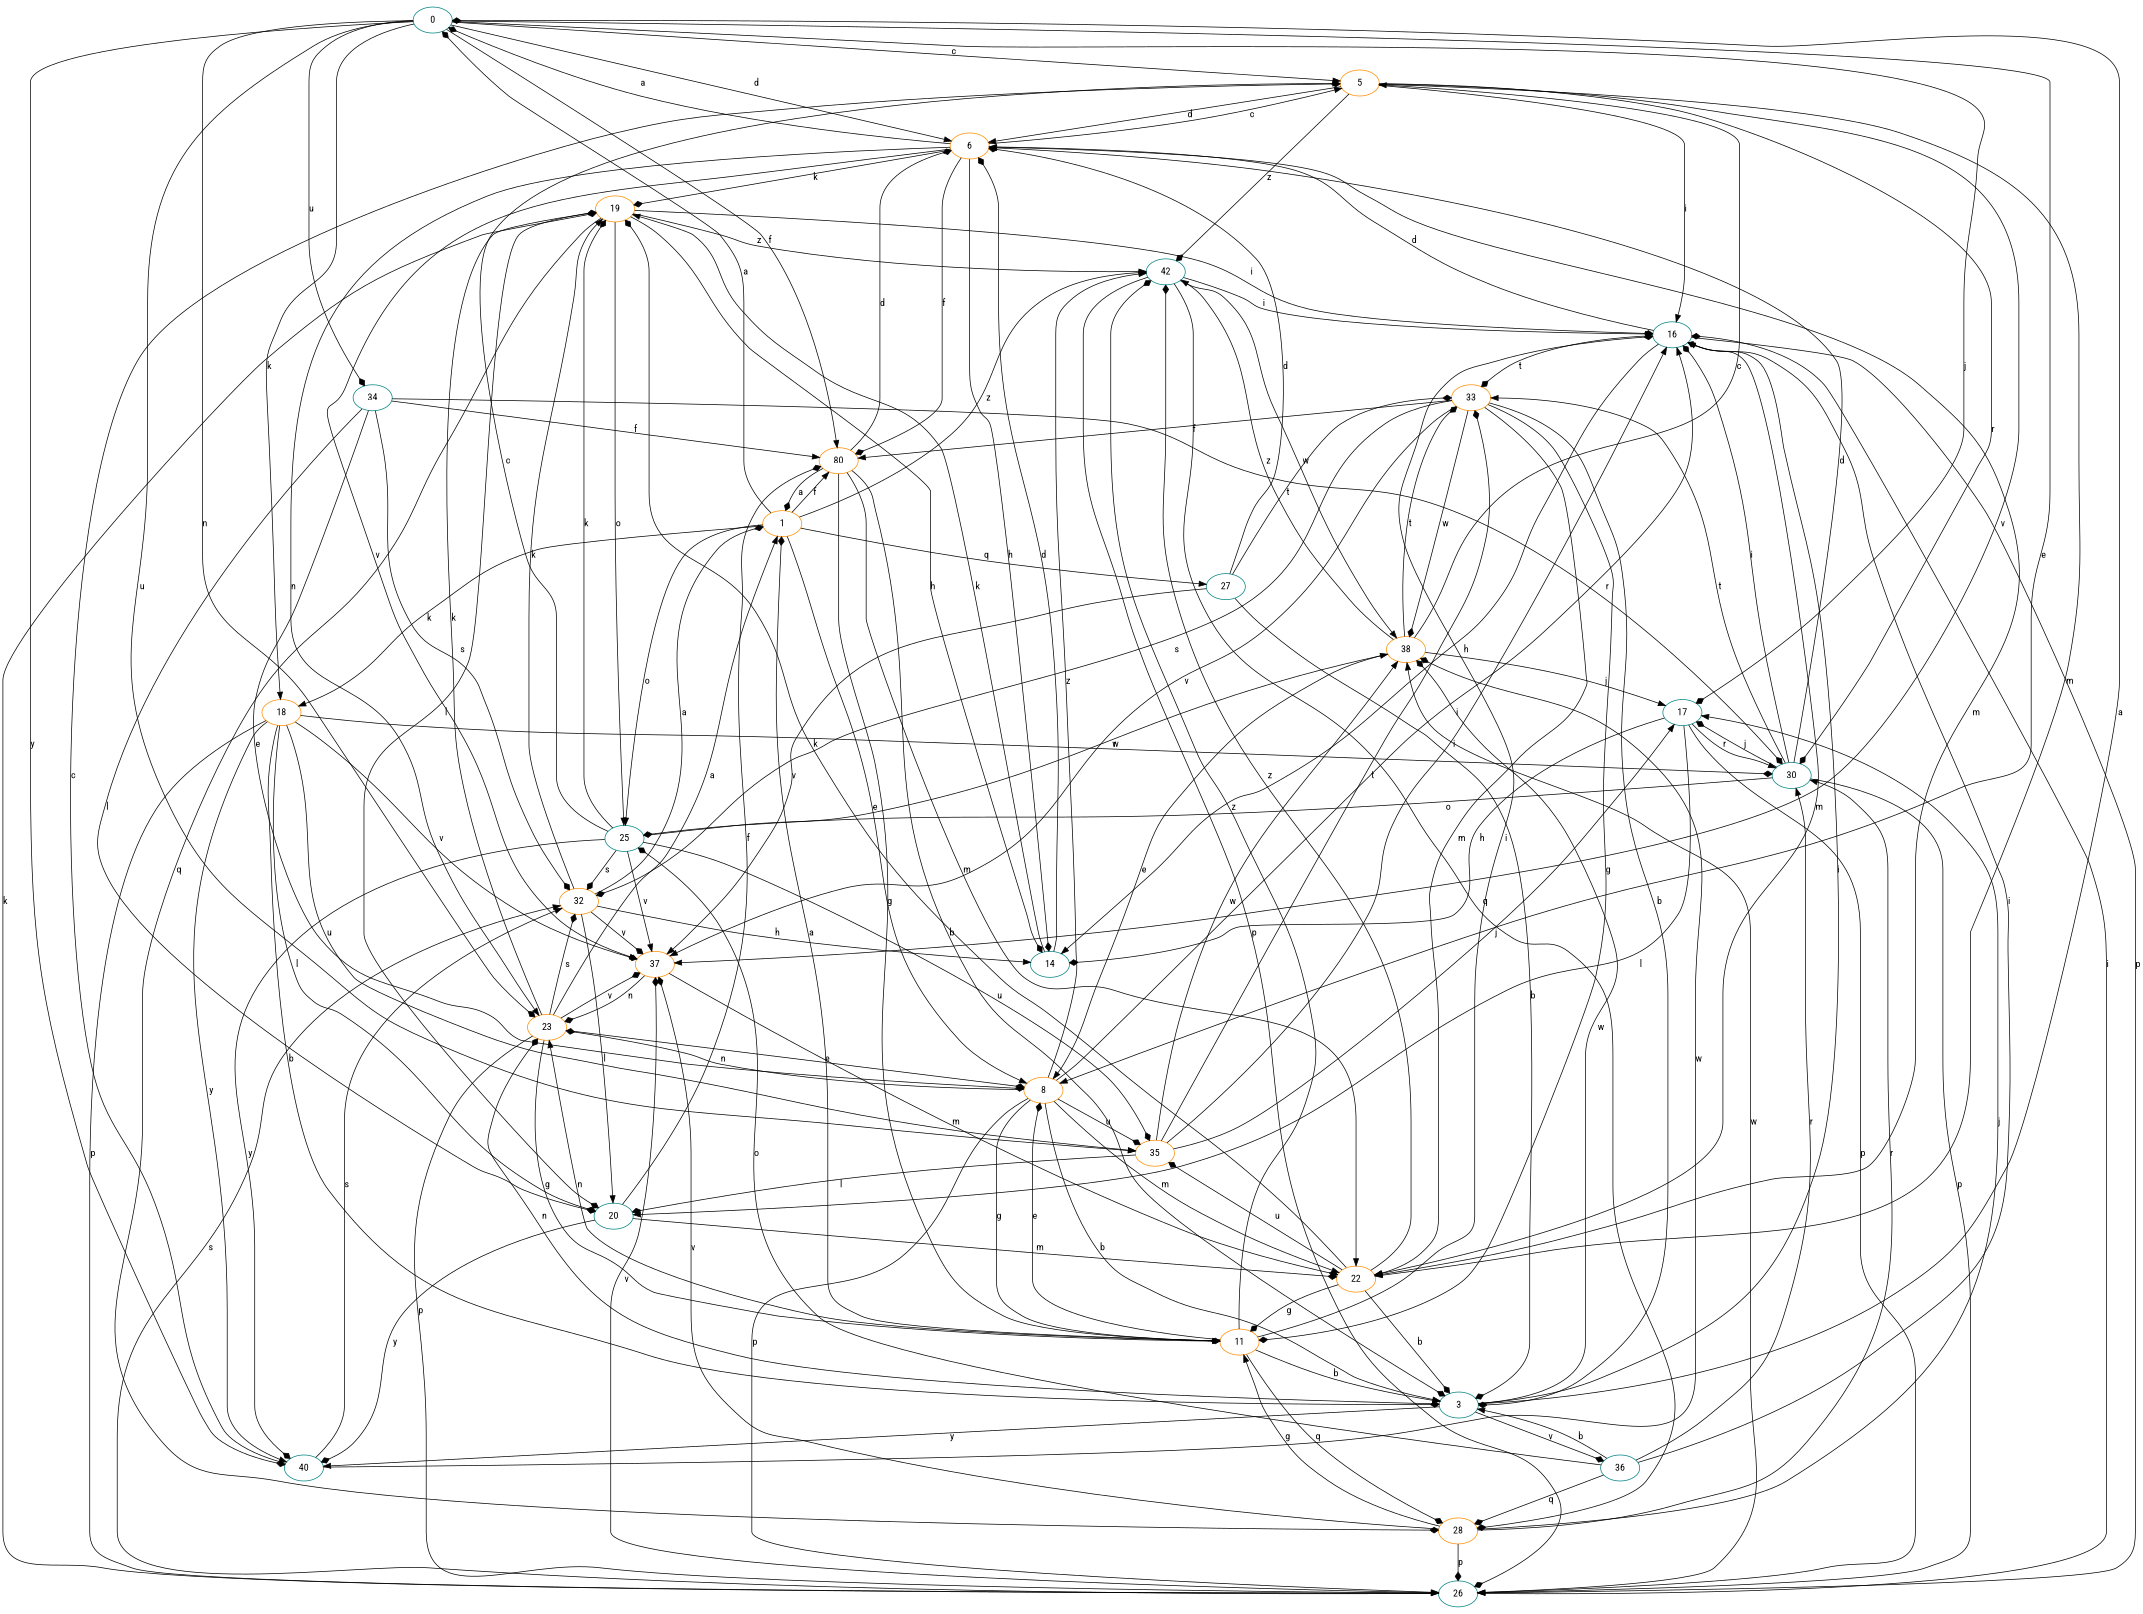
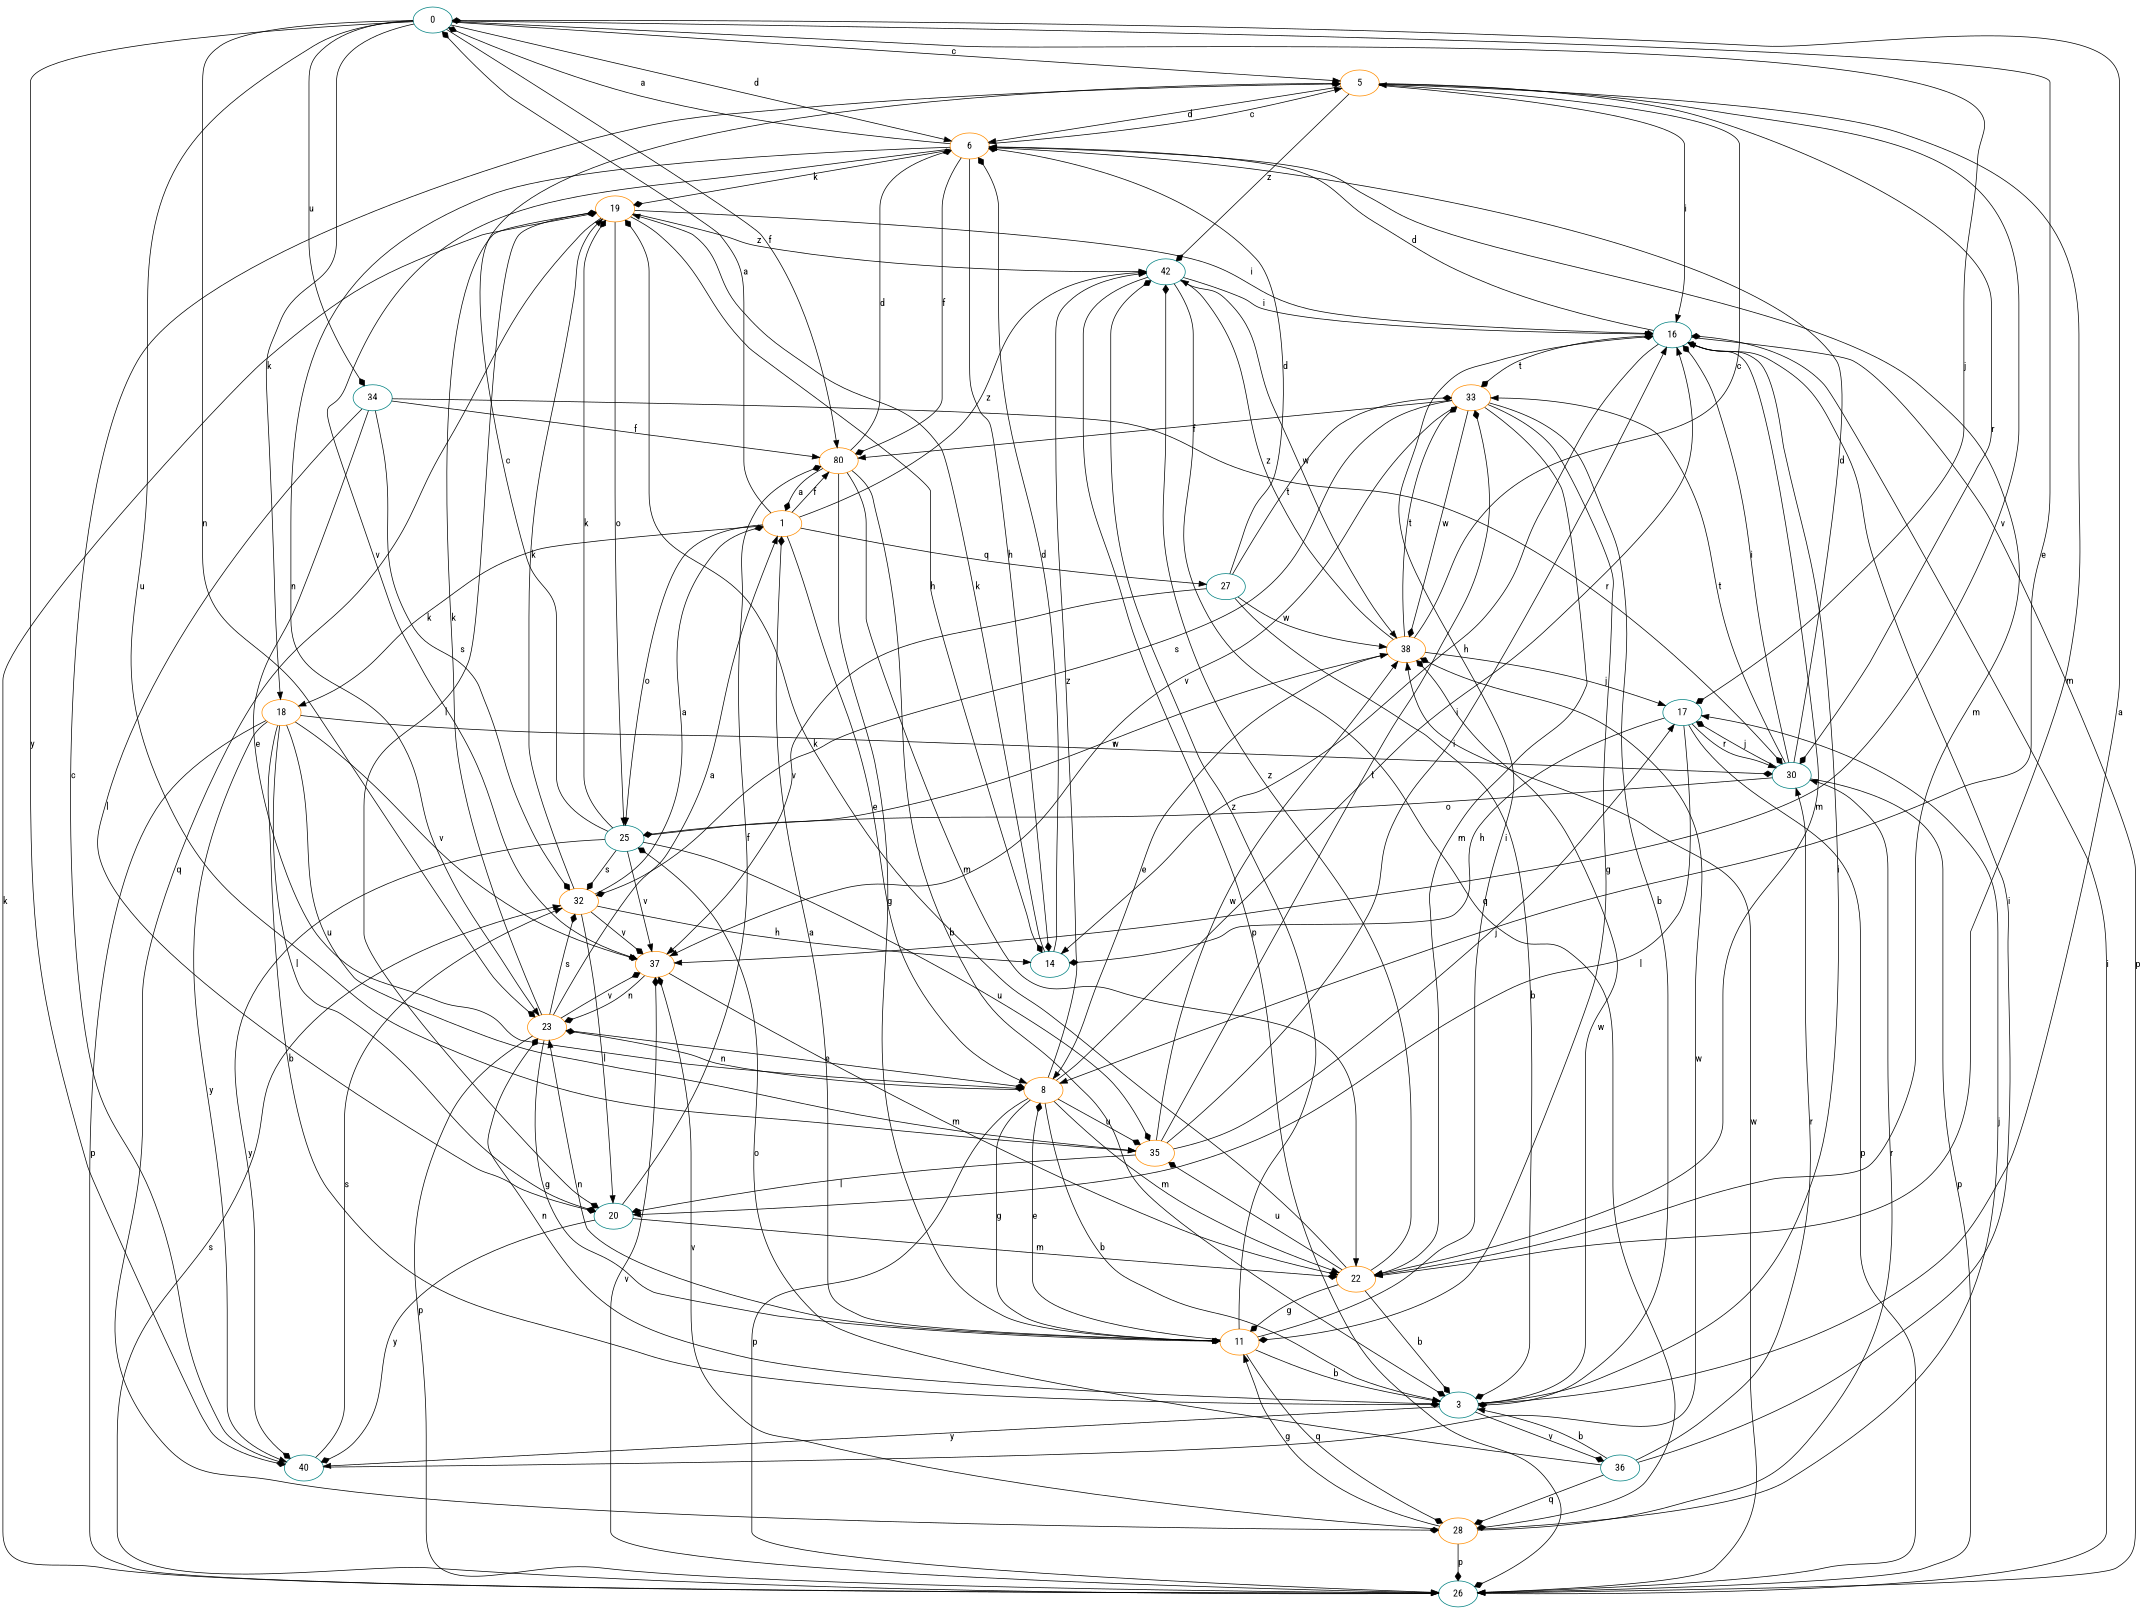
  strict digraph {
    fontname="Roboto Condensed"
    node [color=darkorange fontname="Roboto Condensed"]
    edge [arrowhead=diamond fontname="Roboto Condensed"]
    0 [color=teal]
    5
    6
    8
    n5 [label=80]
    17 [color=teal]
    18
    23
    34 [color=teal]
    35
    40 [color=teal]
    42 [color=teal]
    16 [color=teal]
    22
    30 [color=teal]
    37
    14 [color=teal]
    19
    3 [color=teal]
    11
    26 [color=teal]
    1
    20 [color=teal]
    32
    38
    33
    25 [color=teal]
    27 [color=teal]
    28
    36 [color=teal]
    0 -> 5 [arrowhead=normal label=c]
    0 -> 6 [arrowhead=normal label=d]
    0 -> 8 [arrowhead=normal label=e]
    0 -> n5 [arrowhead=normal label=f]
    0 -> 17 [label=j]
    0 -> 18 [arrowhead=normal label=k]
    0 -> 23 [label=n]
    0 -> 34 [label=u]
    0 -> 35 [arrowhead=normal label=u]
    0 -> 40 [label=y]
    5 -> 6 [arrowhead=normal label=d]
    5 -> 42 [label=z]
    5 -> 16 [arrowhead=normal label=i]
    5 -> 22 [arrowhead=normal label=m]
    5 -> 30 [label=r]
    5 -> 37 [arrowhead=normal label=v]
    6 -> 0 [label=a]
    6 -> 5 [arrowhead=normal label=c]
    6 -> n5 [label=f]
    6 -> 23 [arrowhead=normal label=n]
    6 -> 22 [arrowhead=normal label=m]
    6 -> 37 [arrowhead=normal label=v]
    6 -> 14 [label=h]
    6 -> 19 [label=k]
    8 -> 23 [label=n]
    8 -> 35 [label=u]
    8 -> 42 [arrowhead=normal label=z]
    8 -> 16 [arrowhead=normal label=i]
    8 -> 22 [arrowhead=normal label=m]
    8 -> 3 [arrowhead=normal label=b]
    8 -> 11 [label=g]
    8 -> 26 [arrowhead=normal label=p]
    n5 -> 6 [label=d]
    n5 -> 22 [arrowhead=normal label=m]
    n5 -> 3 [label=b]
    n5 -> 11 [arrowhead=normal label=g]
    n5 -> 1 [label=a]
    17 -> 30 [arrowhead=normal label=r]
    17 -> 14 [label=h]
    17 -> 26 [arrowhead=normal label=p]
    17 -> 20 [arrowhead=normal label=l]
    18 -> 35 [arrowhead=normal label=u]
    18 -> 40 [arrowhead=normal label=y]
    18 -> 30 [label=r]
    18 -> 37 [label=v]
    18 -> 3 [label=b]
    18 -> 26 [arrowhead=normal label=p]
    18 -> 20 [label=l]
    23 -> 8 [label=e]
    23 -> 37 [label=v]
    23 -> 19 [label=k]
    23 -> 11 [arrowhead=normal label=g]
    23 -> 26 [arrowhead=normal label=p]
    23 -> 1 [arrowhead=normal label=a]
    23 -> 32 [label=s]
    34 -> 8 [label=e]
    34 -> n5 [arrowhead=normal label=f]
    34 -> 30 [label=r]
    34 -> 20 [label=l]
    34 -> 32 [label=s]
    35 -> 17 [arrowhead=normal label=j]
    35 -> 16 [arrowhead=normal label=i]
    35 -> 20 [label=l]
    35 -> 38 [arrowhead=normal label=w]
    35 -> 33 [label=t]
    40 -> 5 [label=c]
    40 -> 32 [arrowhead=normal label=s]
    40 -> 38 [label=w]
    42 -> 16 [arrowhead=normal label=i]
    42 -> 26 [label=p]
    42 -> 38 [arrowhead=normal label=w]
    42 -> 28 [label=q]
    16 -> 6 [arrowhead=normal label=d]
    16 -> 22 [arrowhead=normal label=m]
    16 -> 14 [arrowhead=normal label=h]
    16 -> 26 [arrowhead=normal label=p]
    16 -> 33 [label=t]
    22 -> 35 [label=u]
    22 -> 42 [label=z]
    22 -> 19 [label=k]
    22 -> 3 [label=b]
    22 -> 11 [label=g]
    30 -> 6 [arrowhead=normal label=d]
    30 -> 17 [label=j]
    30 -> 16 [label=i]
    30 -> 26 [arrowhead=normal label=p]
    30 -> 33 [arrowhead=normal label=t]
    30 -> 25 [label=o]
    37 -> 23 [label=n]
    37 -> 22 [label=m]
    14 -> 6 [label=d]
    14 -> 19 [arrowhead=normal label=k]
    19 -> 42 [arrowhead=normal label=z]
    19 -> 16 [label=i]
    19 -> 14 [label=h]
    19 -> 20 [label=l]
    19 -> 25 [arrowhead=normal label=o]
    19 -> 28 [label=q]
    3 -> 0 [label=a]
    3 -> 23 [label=n]
    3 -> 40 [arrowhead=normal label=y]
    3 -> 16 [label=i]
    3 -> 38 [label=w]
    3 -> 36 [label=v]
    11 -> 8 [label=e]
    11 -> 23 [arrowhead=normal label=n]
    11 -> 42 [label=z]
    11 -> 16 [label=i]
    11 -> 3 [arrowhead=normal label=b]
    11 -> 1 [label=a]
    11 -> 28 [label=q]
    26 -> 16 [label=i]
    26 -> 37 [label=v]
    26 -> 19 [label=k]
    26 -> 32 [arrowhead=normal label=s]
    26 -> 38 [arrowhead=normal label=w]
    1 -> 0 [label=a]
    1 -> 8 [arrowhead=normal label=e]
    1 -> n5 [arrowhead=normal label=f]
    1 -> 18 [arrowhead=normal label=k]
    1 -> 42 [arrowhead=normal label=z]
    1 -> 25 [arrowhead=normal label=o]
    1 -> 27 [arrowhead=normal label=q]
    20 -> n5 [label=f]
    20 -> 40 [label=y]
    20 -> 22 [label=m]
    32 -> 37 [label=v]
    32 -> 14 [arrowhead=normal label=h]
    32 -> 19 [arrowhead=normal label=k]
    32 -> 1 [label=a]
    32 -> 20 [arrowhead=normal label=l]
    38 -> 5 [arrowhead=normal label=c]
    38 -> 8 [arrowhead=normal label=e]
    38 -> 17 [arrowhead=normal label=j]
    38 -> 42 [arrowhead=normal label=z]
    38 -> 33 [label=t]
    33 -> n5 [arrowhead=normal label=f]
    33 -> 22 [arrowhead=normal label=m]
    33 -> 37 [arrowhead=normal label=v]
    33 -> 3 [label=b]
    33 -> 11 [label=g]
    33 -> 32 [label=s]
    33 -> 38 [label=w]
    25 -> 5 [arrowhead=normal label=c]
    25 -> 35 [label=u]
    25 -> 40 [label=y]
    25 -> 37 [arrowhead=normal label=v]
    25 -> 19 [label=k]
    25 -> 32 [label=s]
    25 -> 38 [arrowhead=normal label=w]
    27 -> 6 [label=d]
    27 -> 37 [arrowhead=normal label=v]
    27 -> 3 [label=b]
+   27 -> 38 [arrowhead=normal label=w]
    27 -> 33 [label=t]
    28 -> 17 [arrowhead=normal label=j]
    28 -> 30 [arrowhead=normal label=r]
    28 -> 37 [label=v]
    28 -> 11 [arrowhead=normal label=g]
    28 -> 26 [label=p]
    36 -> 16 [arrowhead=normal label=i]
    36 -> 30 [arrowhead=normal label=r]
    36 -> 3 [arrowhead=normal label=b]
    36 -> 25 [label=o]
    36 -> 28 [label=q]
  }
